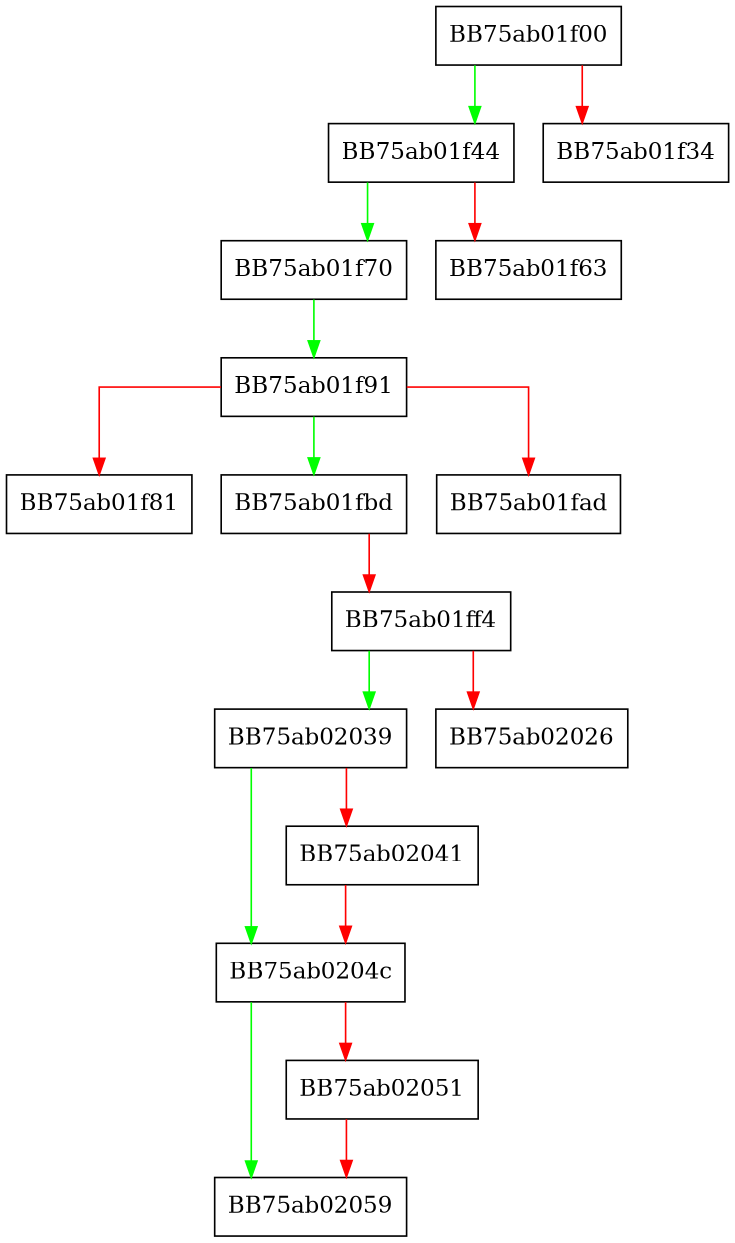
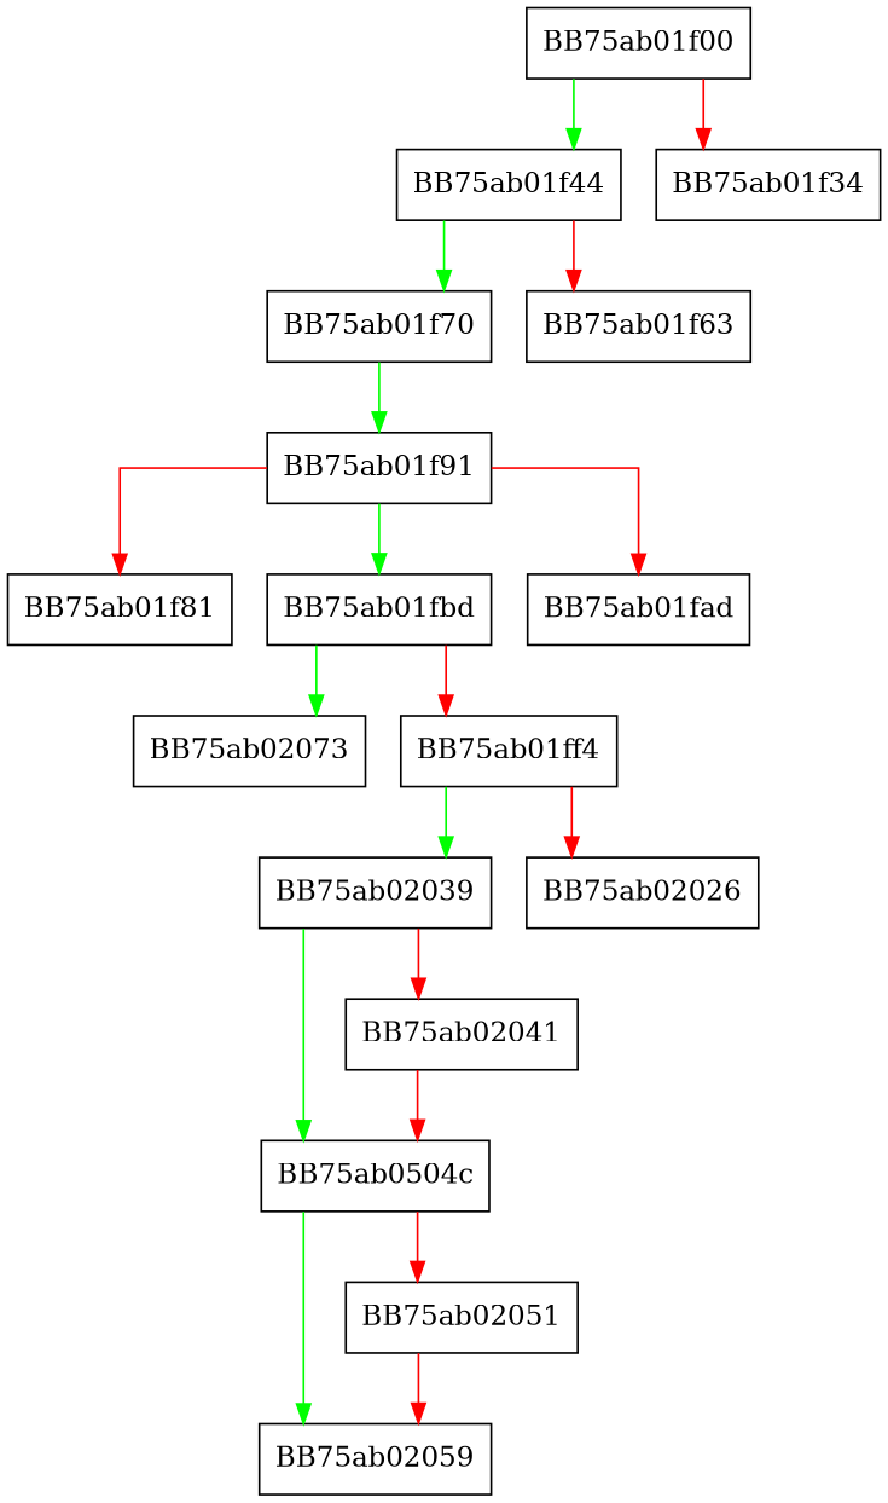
  digraph {
    splines=ortho
    node [shape=box]
    edge [color=red]
    BB75ab01f00
    BB75ab01f44
    BB75ab01f34
    BB75ab01f70
    BB75ab01f63
    BB75ab01f91
    BB75ab01f81
    BB75ab01fbd
    BB75ab01fad
+   BB75ab02073
    BB75ab01ff4
    BB75ab02039
    BB75ab02026
-   BB75ab0204c
+   BB75ab0204c [label=BB75ab0504c]
    BB75ab02041
    BB75ab02059
    BB75ab02051
    BB75ab01f00 -> BB75ab01f44 [color=green]
    BB75ab01f00 -> BB75ab01f34
    BB75ab01f44 -> BB75ab01f70 [color=green]
    BB75ab01f44 -> BB75ab01f63
    BB75ab01f70 -> BB75ab01f91 [color=green]
    BB75ab01f91 -> BB75ab01f81
    BB75ab01f91 -> BB75ab01fbd [color=green]
    BB75ab01f91 -> BB75ab01fad
+   BB75ab01fbd -> BB75ab02073 [color=green]
    BB75ab01fbd -> BB75ab01ff4
    BB75ab01ff4 -> BB75ab02039 [color=green]
    BB75ab01ff4 -> BB75ab02026
    BB75ab02039 -> BB75ab0204c [color=green]
    BB75ab02039 -> BB75ab02041
    BB75ab0204c -> BB75ab02059 [color=green]
    BB75ab0204c -> BB75ab02051
    BB75ab02041 -> BB75ab0204c
    BB75ab02051 -> BB75ab02059
  }
